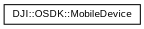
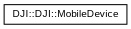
  digraph {
    rankdir=TB
    fontname="Liberation Sans"
-   n1 [color=black fillcolor=white fontname="Liberation Sans" fontsize=10 height=0.2 label="DJI::OSDK::MobileDevice" shape=record style=filled width=0.4]
+   n1 [color=black fillcolor=white fontname="Liberation Sans" fontsize=10 height=0.2 label="DJI::DJI::MobileDevice" shape=record style=filled width=0.4]
  }
